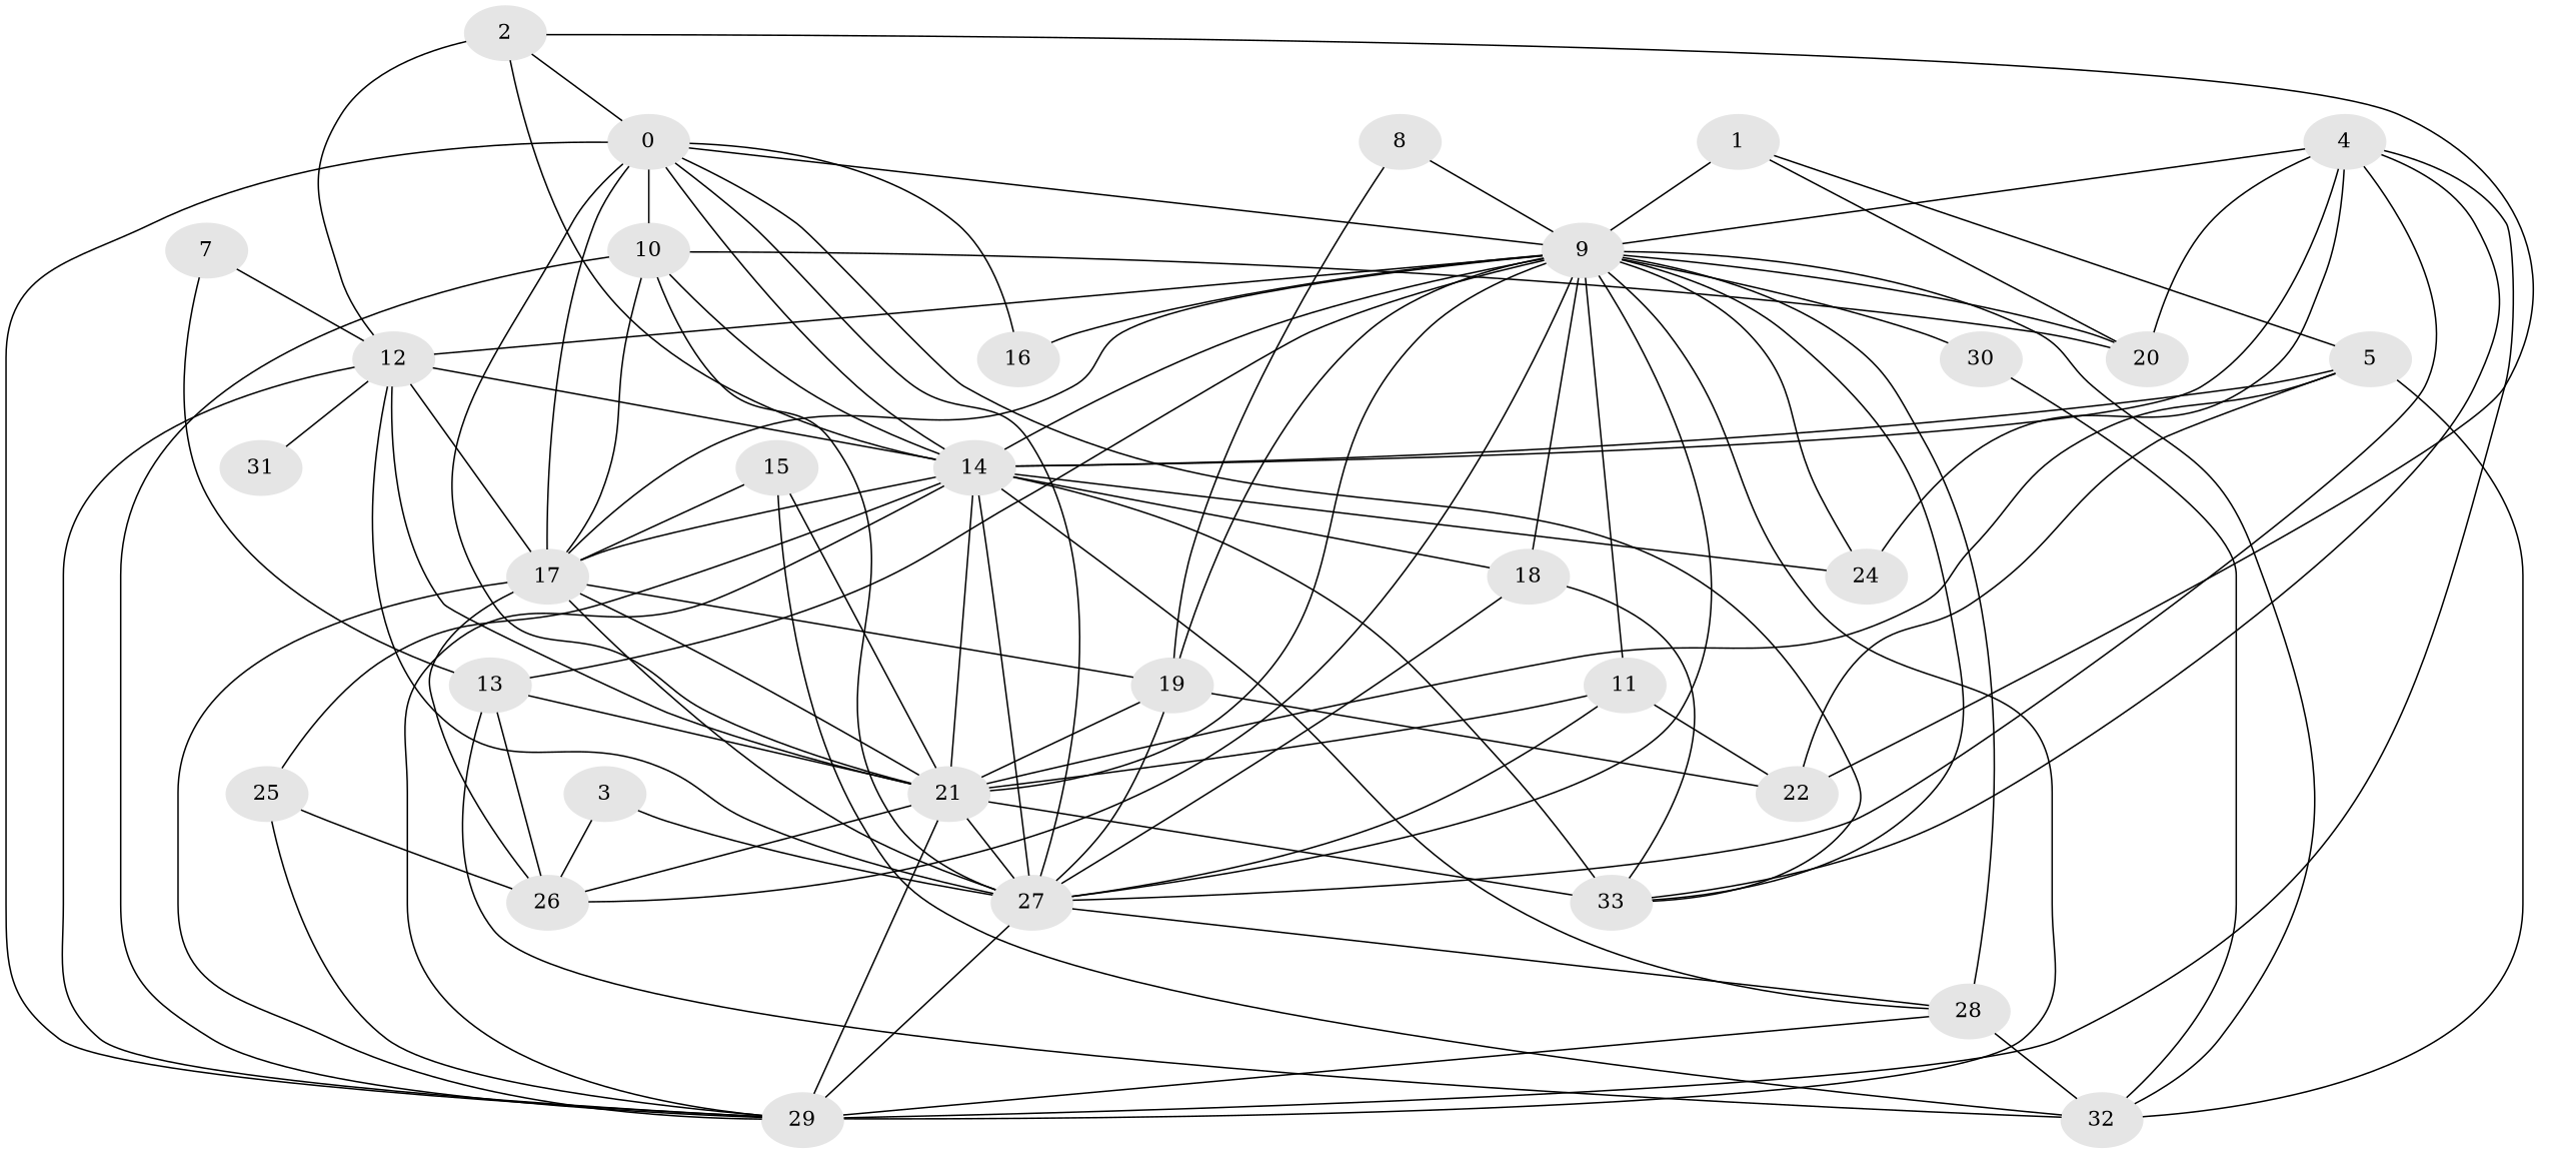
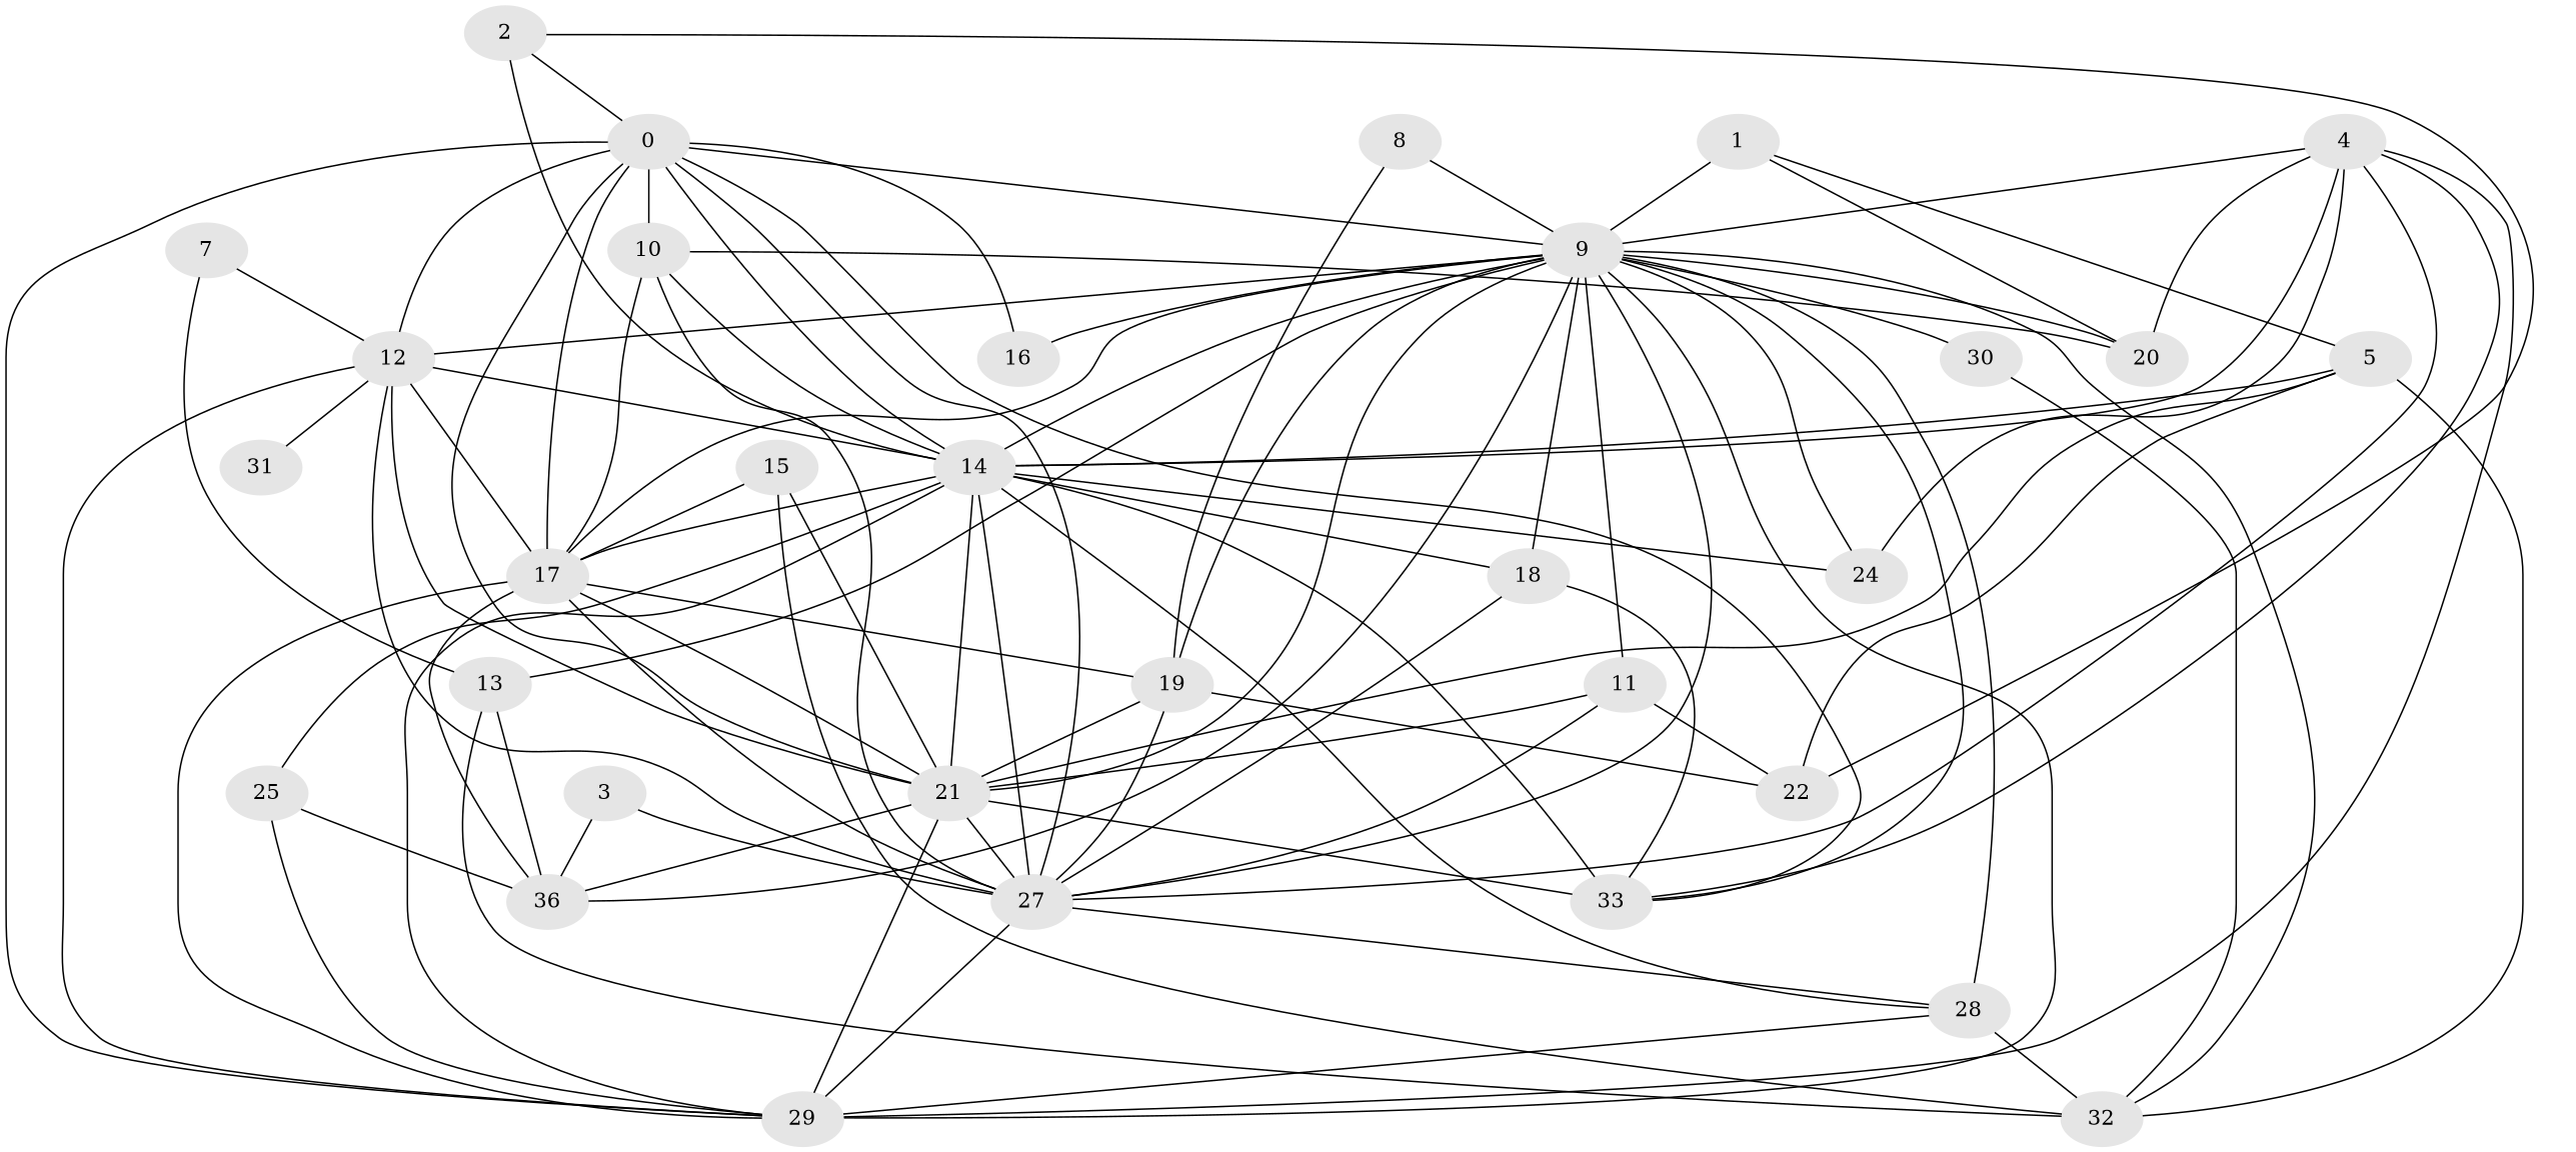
  graph {
    node [color=gray90 style=filled]
    edge [weight=1.0]
    1
    5
    9
    20
    14
    22
    21
    32
-   26
+   26 [label=36]
    27
    n11 [label=33]
    24
    29
    12
    16
    17
    13
    19
    11
    18
    28
    30
    n23 [label=0]
    2
    10
    25
    3
    4
    31
    7
    8
    15
    1 -- 5
    1 -- 9 [weight=2.0]
    1 -- 20
    5 -- 14
    5 -- 22
    5 -- 21
    5 -- 32
    9 -- 20
    9 -- 14 [weight=6.0]
    9 -- 21 [weight=3.0]
    9 -- 32
    9 -- 26
    9 -- 27 [weight=2.0]
    9 -- n11
    9 -- 24 [weight=2.0]
    9 -- 29 [weight=4.0]
    9 -- 12 [weight=2.0]
    9 -- 16
    9 -- 17 [weight=2.0]
    9 -- 13
    9 -- 19
    9 -- 11
    9 -- 18
    9 -- 28 [weight=3.0]
    9 -- 30 [weight=4.0]
    14 -- 21 [weight=4.0]
    14 -- 27 [weight=3.0]
    14 -- n11
    14 -- 24
    14 -- 29 [weight=2.0]
    14 -- 17 [weight=3.0]
    14 -- 18
    14 -- 28
    14 -- 25
    21 -- 26 [weight=2.0]
    21 -- 27 [weight=3.0]
    21 -- n11 [weight=3.0]
    21 -- 29 [weight=2.0]
    27 -- 29 [weight=2.0]
    27 -- 28
    12 -- 14 [weight=2.0]
    12 -- 21 [weight=3.0]
    12 -- 27 [weight=2.0]
    12 -- 29
    12 -- 17
    12 -- 31
    17 -- 21
    17 -- 26 [weight=3.0]
    17 -- 27 [weight=2.0]
    17 -- 29 [weight=3.0]
    17 -- 19 [weight=2.0]
-   13 -- 21
    13 -- 32
    13 -- 26
    19 -- 22
    19 -- 21
    19 -- 27
    11 -- 22
    11 -- 21
    11 -- 27 [weight=3.0]
    18 -- 27
    18 -- n11
    28 -- 32
    28 -- 29
    30 -- 32
    n23 -- 9 [weight=3.0]
    n23 -- 14 [weight=2.0]
    n23 -- 21 [weight=3.0]
    n23 -- 27
    n23 -- n11
    n23 -- 29
-   2 -- 12
+   n23 -- 12
    n23 -- 16
    n23 -- 17 [weight=2.0]
    n23 -- 10
    2 -- 14
    2 -- 22
    2 -- n23
    10 -- 20
    10 -- 14
    10 -- 27
-   10 -- 29
    10 -- 17
    25 -- 26
    25 -- 29
    3 -- 26
    3 -- 27
    4 -- 9
    4 -- 20
    4 -- 14
    4 -- 27
    4 -- n11
    4 -- 24
    4 -- 29
    7 -- 12
    7 -- 13
    8 -- 9
    8 -- 19
    15 -- 21
    15 -- 32
    15 -- 17
  }
